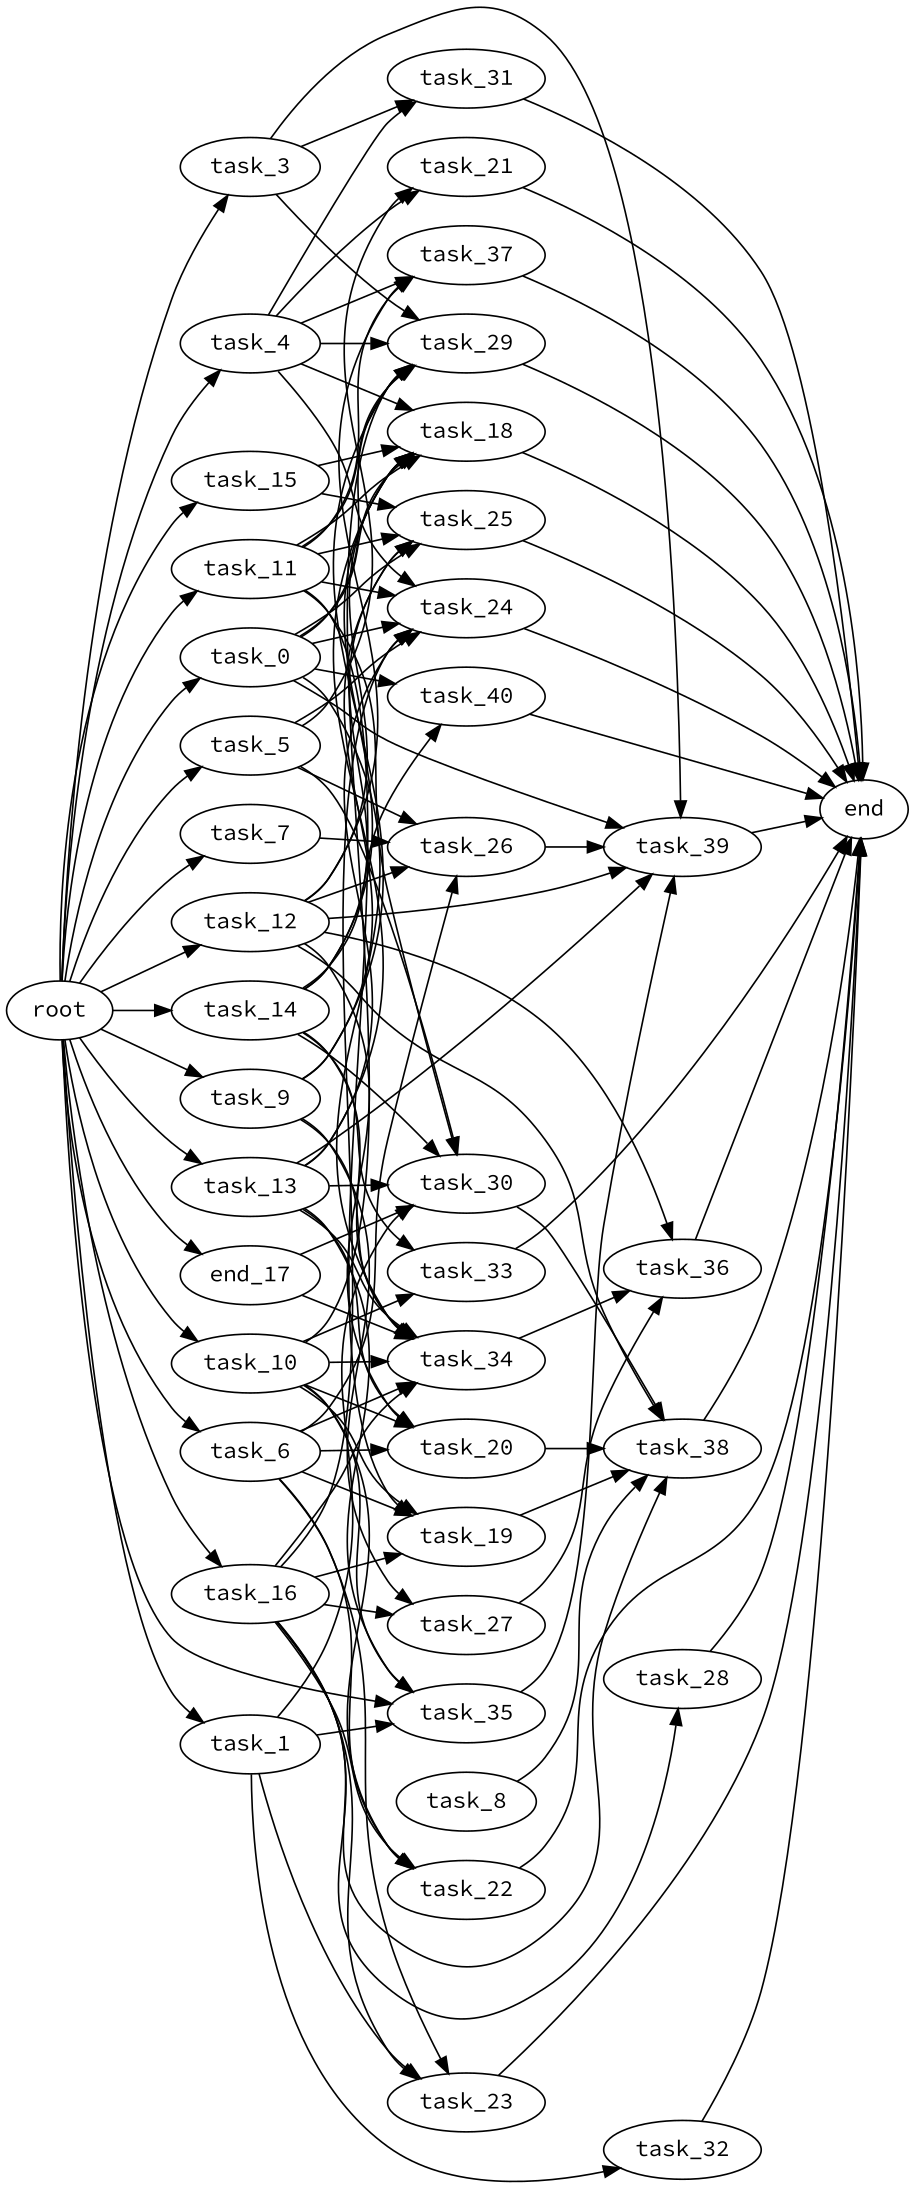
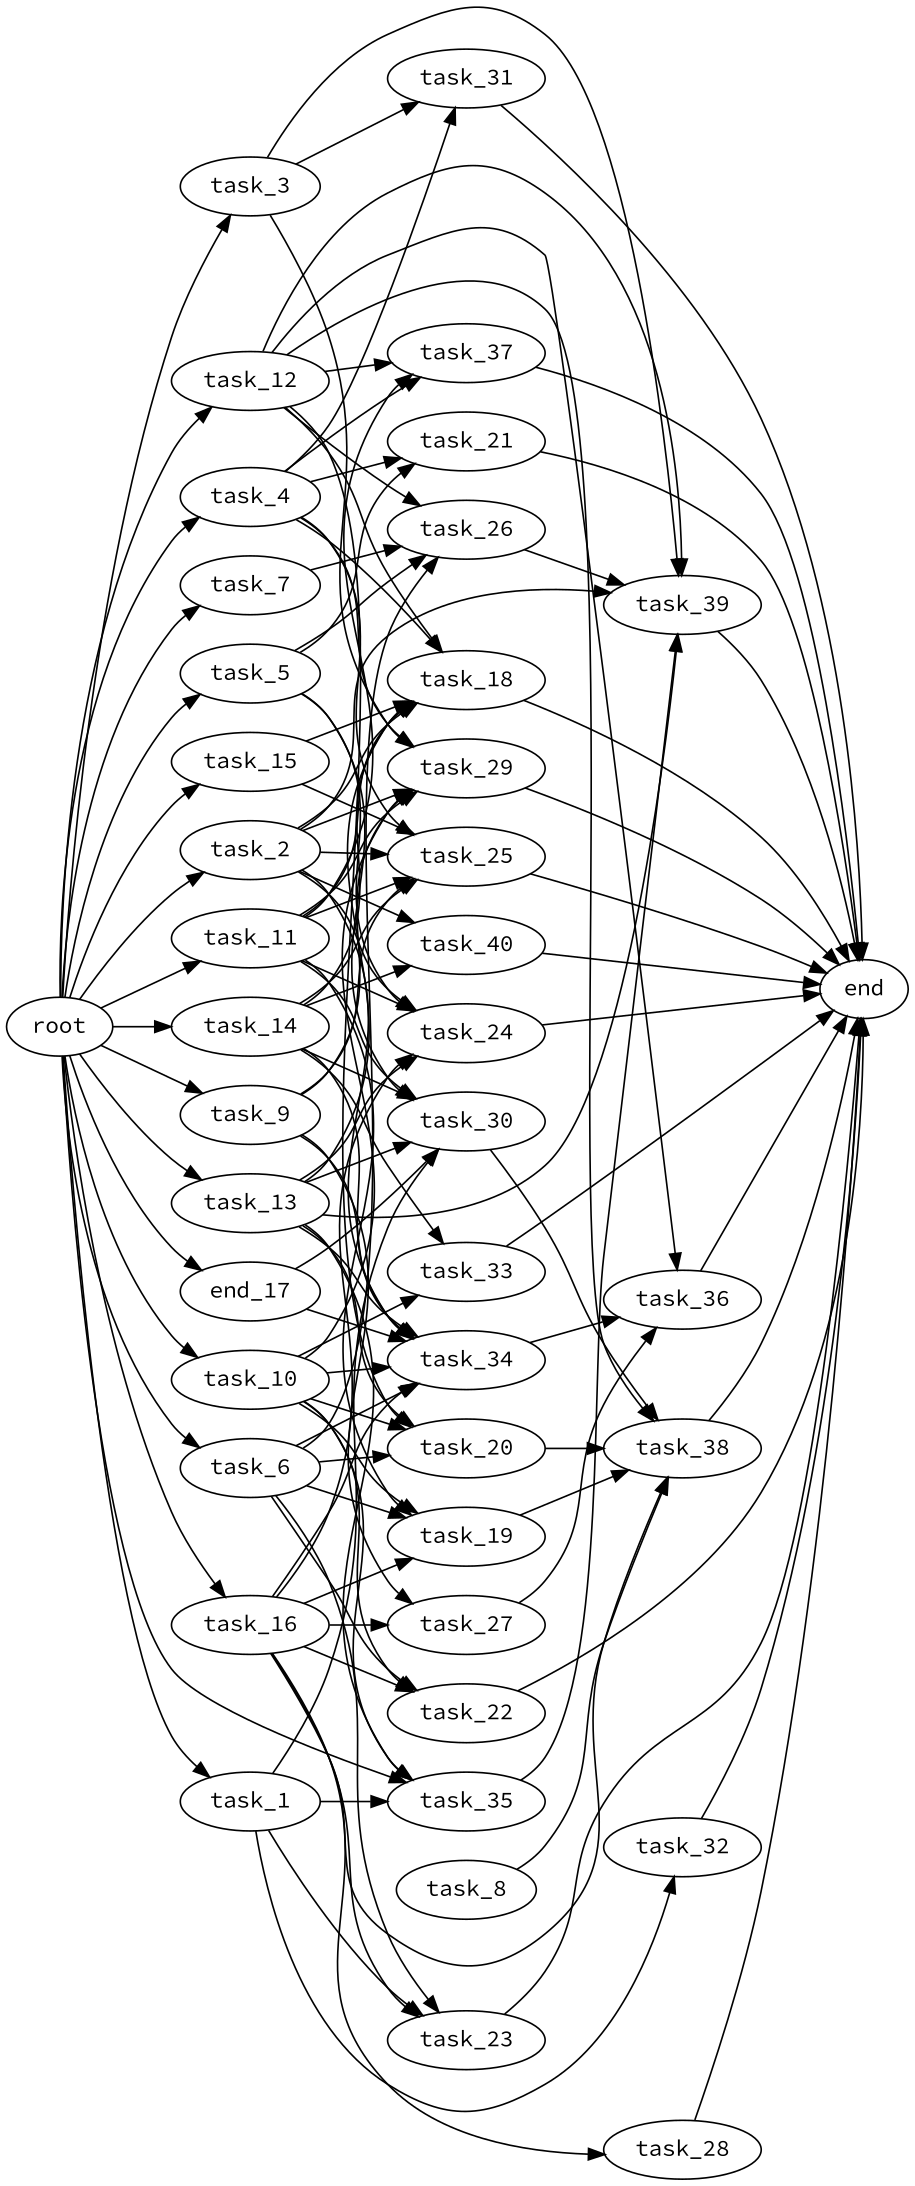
  digraph {
    fontname="Source Code Pro"
    rankdir=LR
    node [fontname="Source Code Pro"]
    edge [fontname="Source Code Pro"]
    root
    task_1
-   task_2 [label=task_0]
+   task_2
    task_3
    task_4
    task_5
    task_6
    task_7
    task_9
    task_10
    task_11
    task_12
    task_13
    task_14
    task_15
    task_16
    n17 [label=end_17]
    task_35
    task_23
    task_30
    task_32
    task_18
    task_24
    task_25
    task_29
    task_39
    task_40
    task_34
    task_31
    task_21
    task_37
    task_26
    task_19
    task_20
    task_22
    task_8
    task_38
    task_27
    task_33
    task_36
    task_28
    end
    root -> task_1
    root -> task_2
    root -> task_3
    root -> task_4
    root -> task_5
    root -> task_6
    root -> task_7
    root -> task_9
    root -> task_10
    root -> task_11
    root -> task_12
    root -> task_13
    root -> task_14
    root -> task_15
    root -> task_16
    root -> n17
    root -> task_35
    task_1 -> task_35
    task_1 -> task_23
    task_1 -> task_30
    task_1 -> task_32
    task_2 -> task_18
    task_2 -> task_24
    task_2 -> task_25
    task_2 -> task_29
    task_2 -> task_39
    task_2 -> task_40
    task_2 -> task_34
    task_3 -> task_29
    task_3 -> task_39
    task_3 -> task_31
    task_4 -> task_18
-   task_4 -> task_24
+   task_4 -> task_25
    task_4 -> task_29
    task_4 -> task_31
    task_4 -> task_21
    task_4 -> task_37
    task_5 -> task_30
    task_5 -> task_24
    task_5 -> task_21
    task_5 -> task_26
    task_6 -> task_23
    task_6 -> task_34
    task_6 -> task_26
    task_6 -> task_19
    task_6 -> task_20
    task_6 -> task_22
    task_7 -> task_26
    task_9 -> task_25
    task_9 -> task_29
    task_9 -> task_34
    task_9 -> task_27
    task_10 -> task_35
    task_10 -> task_29
    task_10 -> task_34
    task_10 -> task_19
    task_10 -> task_20
    task_10 -> task_22
    task_10 -> task_33
    task_11 -> task_30
    task_11 -> task_18
    task_11 -> task_24
    task_11 -> task_25
    task_11 -> task_29
    task_11 -> task_37
    task_11 -> task_19
    task_12 -> task_18
    task_12 -> task_39
    task_12 -> task_37
    task_12 -> task_26
    task_12 -> task_20
    task_12 -> task_38
    task_12 -> task_36
    task_13 -> task_35
    task_13 -> task_30
    task_13 -> task_18
    task_13 -> task_24
    task_13 -> task_39
    task_13 -> task_34
    task_13 -> task_20
    task_14 -> task_30
    task_14 -> task_18
    task_14 -> task_25
    task_14 -> task_40
    task_14 -> task_34
    task_14 -> task_33
    task_15 -> task_18
    task_15 -> task_25
    task_16 -> task_23
    task_16 -> task_24
    task_16 -> task_34
    task_16 -> task_19
    task_16 -> task_22
    task_16 -> task_38
    task_16 -> task_27
    task_16 -> task_28
    n17 -> task_30
    n17 -> task_34
    task_35 -> task_39
    task_23 -> end
    task_30 -> task_38
    task_32 -> end
    task_18 -> end
    task_24 -> end
    task_25 -> end
    task_29 -> end
    task_39 -> end
    task_40 -> end
    task_34 -> task_36
    task_31 -> end
    task_21 -> end
    task_37 -> end
    task_26 -> task_39
    task_19 -> task_38
    task_20 -> task_38
    task_22 -> end
    task_8 -> task_38
    task_38 -> end
    task_27 -> task_36
    task_33 -> end
    task_36 -> end
    task_28 -> end
  }
